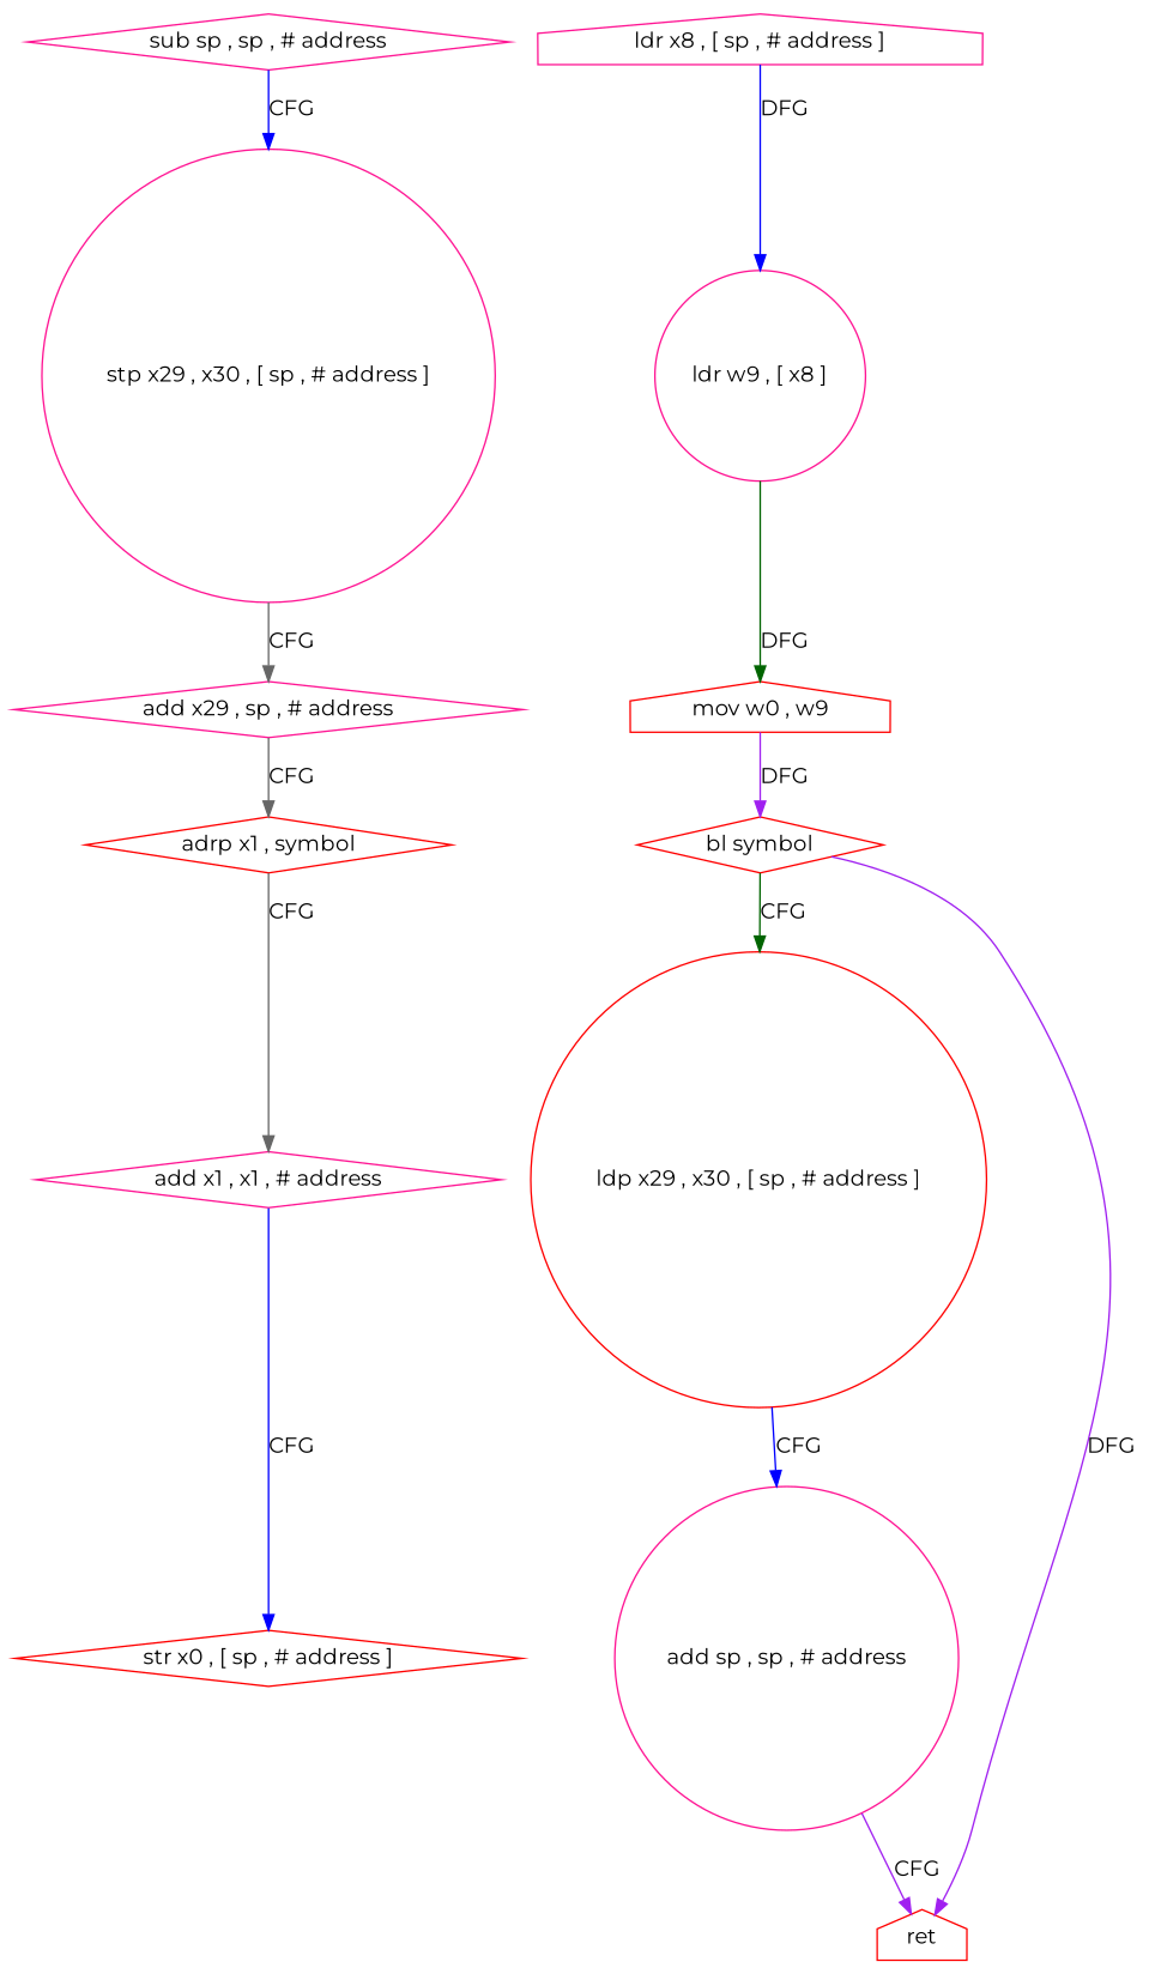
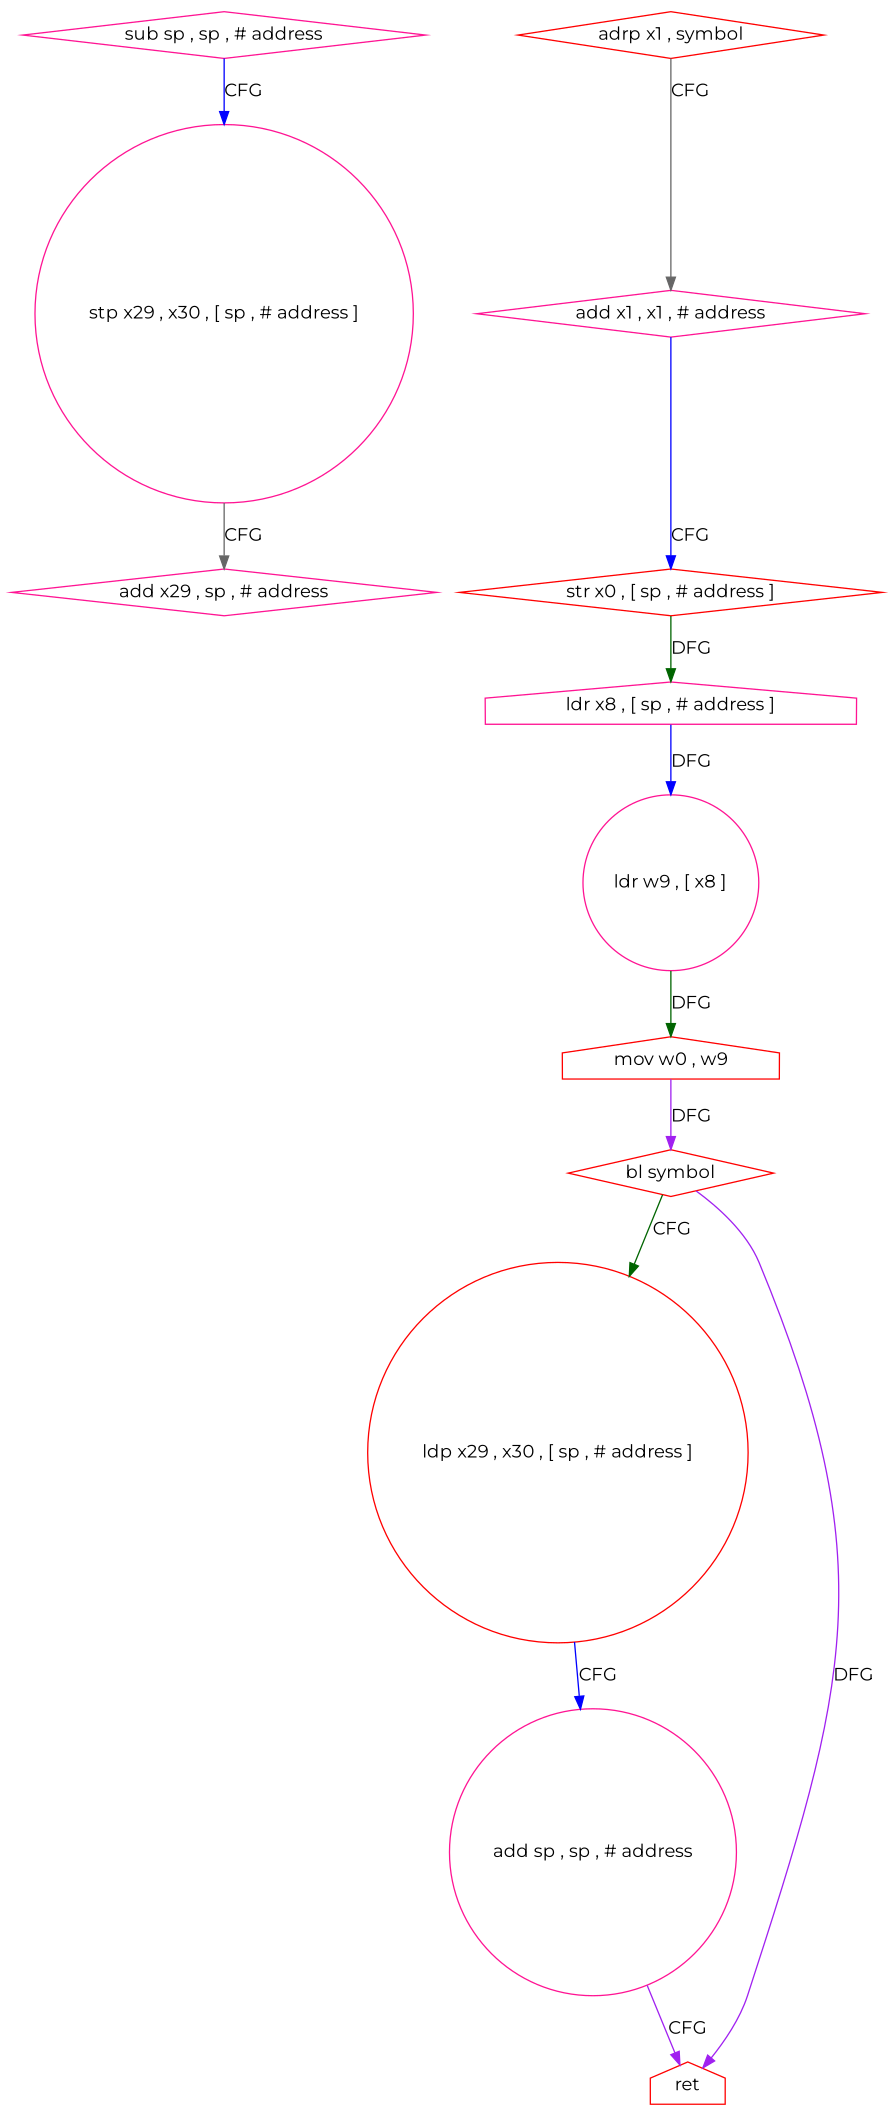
  digraph {
    fontname=Montserrat
    node [color=deeppink fontname=Montserrat shape=diamond]
    edge [color=blue fontname=Montserrat]
    n1 [label="sub sp , sp , # address"]
    n2 [label="stp x29 , x30 , [ sp , # address ]" shape=circle]
    n3 [label="add x29 , sp , # address"]
    n4 [color=red label="adrp x1 , symbol"]
    n5 [label="add x1 , x1 , # address"]
    n6 [color=red label="str x0 , [ sp , # address ]"]
    n7 [label="ldr x8 , [ sp , # address ]" shape=house]
    n8 [label="ldr w9 , [ x8 ]" shape=circle]
    n9 [color=red label="mov w0 , w9" shape=house]
    n10 [color=red label="bl symbol"]
    n11 [color=red label="ldp x29 , x30 , [ sp , # address ]" shape=circle]
    n12 [color=red label=ret shape=house]
    n13 [label="add sp , sp , # address" shape=circle]
    n1 -> n2 [label=CFG]
    n2 -> n3 [color=gray40 label=CFG]
-   n3 -> n4 [color=gray40 label=CFG]
    n4 -> n5 [color=gray40 label=CFG]
    n5 -> n6 [label=CFG]
+   n6 -> n7 [color=darkgreen label=DFG]
    n7 -> n8 [label=DFG]
    n8 -> n9 [color=darkgreen label=DFG]
    n9 -> n10 [color=purple label=DFG]
    n10 -> n11 [color=darkgreen label=CFG]
    n10 -> n12 [color=purple label=DFG]
    n11 -> n13 [label=CFG]
    n13 -> n12 [color=purple label=CFG]
  }
